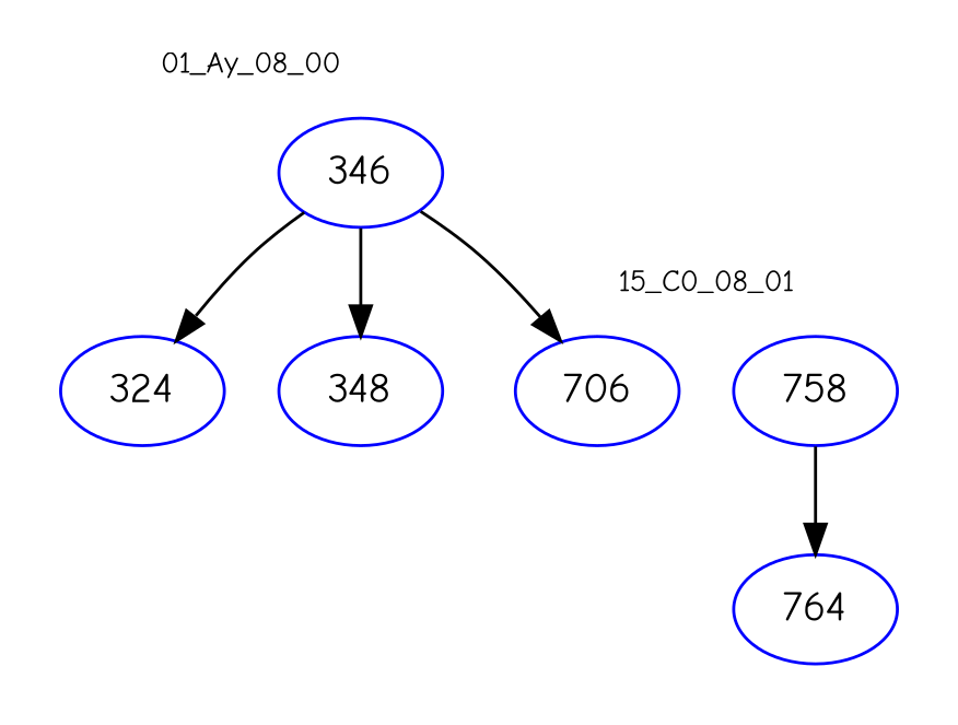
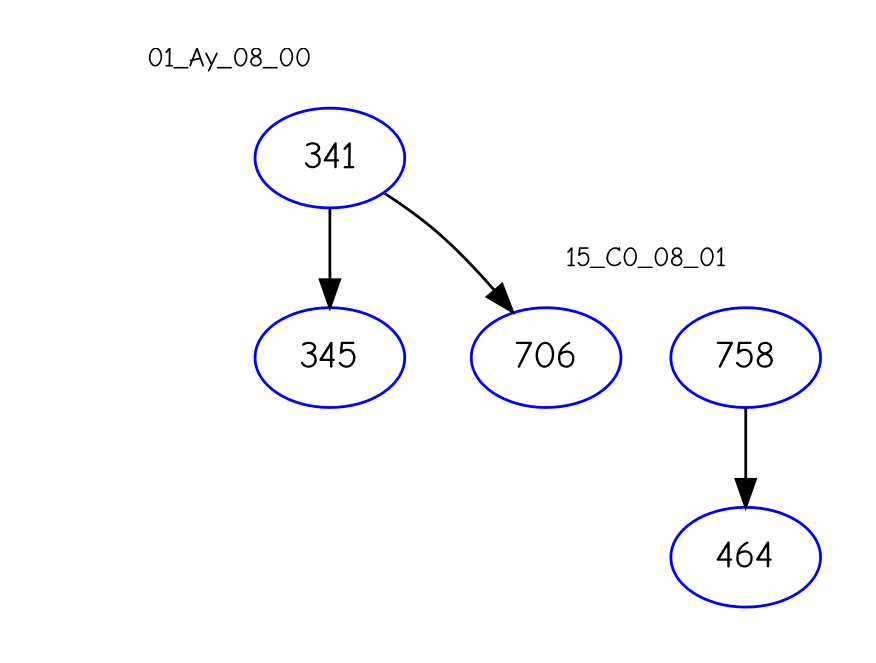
  digraph {
    fontname="Comic Neue"
    node [color=blue fontname="Comic Neue"]
    edge [color=black fontname="Comic Neue"]
-   n1 [label=346]
-   n2 [label=324]
-   n3 [label=348]
+   n1 [label=341]
+   n3 [label=345]
    n4 [label=758]
    n5 [label=706]
-   n6 [label=764]
+   n6 [label=464]
    subgraph cluster_1 {
      color=white
      fontsize=10
      label="01_Ay_08_00"
      n1
-     n2
      n3
    }
    subgraph cluster_2 {
      color=white
      fontsize=10
      label="15_C0_08_01"
      n4
      n5
      n6
    }
-   n1 -> n2
    n1 -> n3
    n1 -> n5
    n4 -> n6
  }
